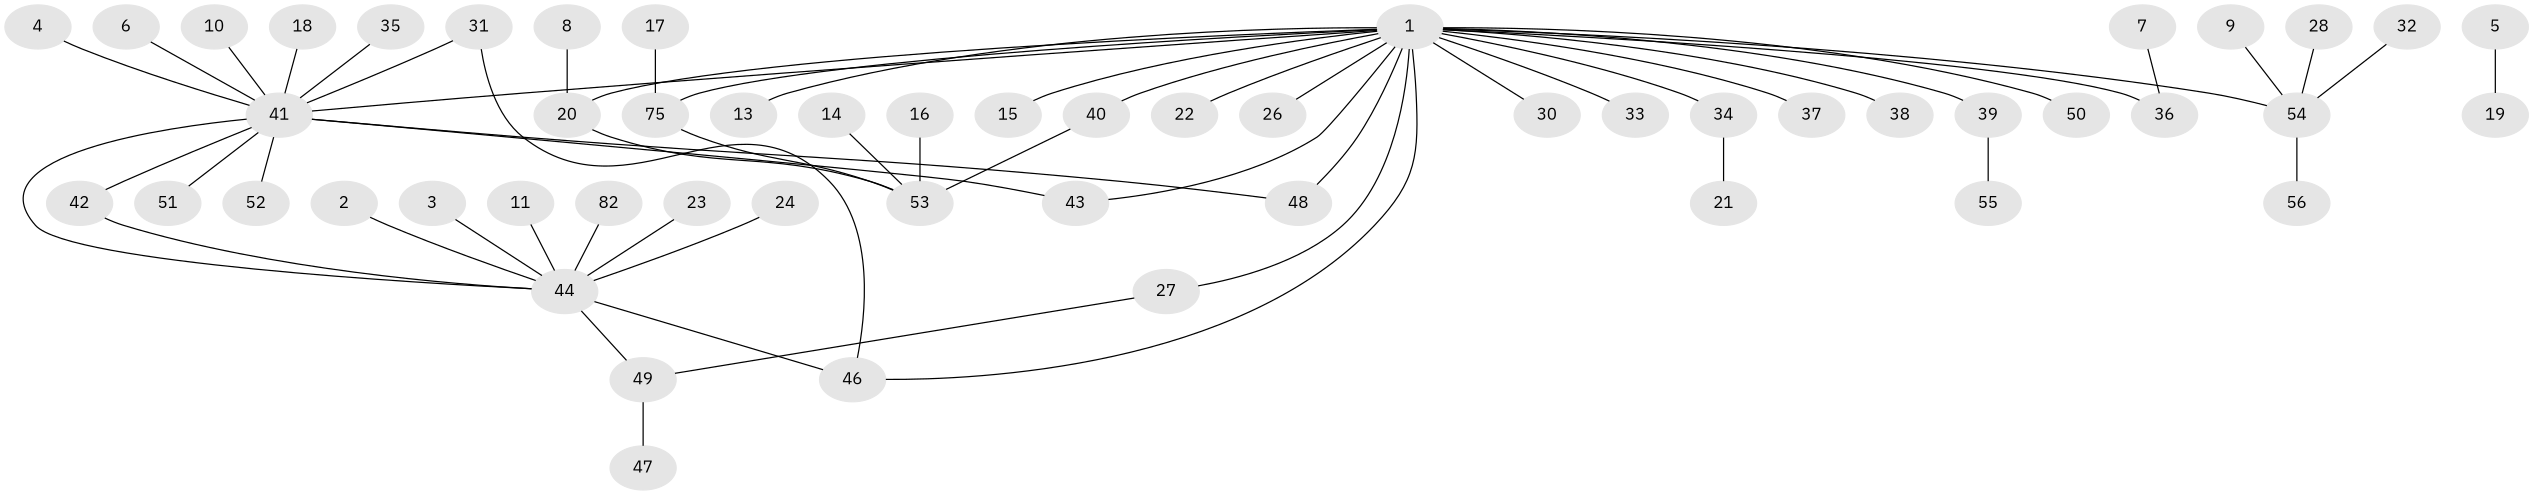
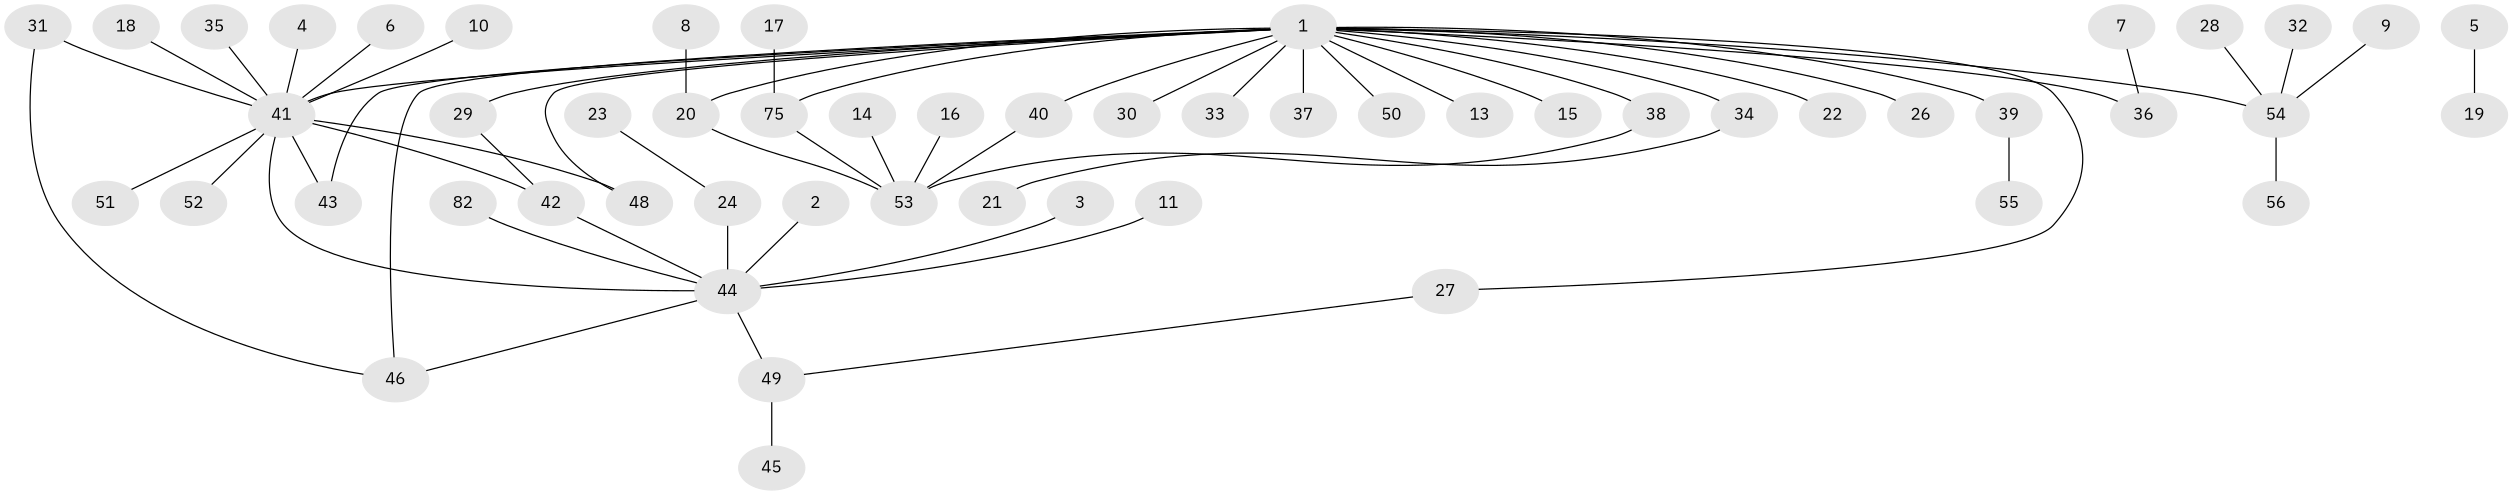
  graph {
    fontname="IBM Plex Sans"
    node [color=gray90 fontname="IBM Plex Sans" style=filled]
    edge [fontname="IBM Plex Sans" weight=1.0]
    1
    13
    15
    20
    22
    26
    27
+   29
    30
    33
    34
    36
    37
    38
    39
    40
    41
    43
    n19 [label=75]
    46
    48
    50
    54
    53
    49
    42
    21
    55
    44
    51
    52
    56
    2
    3
    4
    5
    19
    6
    7
    8
    9
    10
    11
    n44 [label=82]
    14
    16
    17
    18
    23
    24
    28
    31
    32
    35
-   47
+   47 [label=45]
    1 -- 13
    1 -- 15
    1 -- 20
    1 -- 22
    1 -- 26
    1 -- 27
+   1 -- 29
    1 -- 30
    1 -- 33
    1 -- 34
    1 -- 36
    1 -- 37
    1 -- 38
    1 -- 39
    1 -- 40
    1 -- 41 [weight=2.0]
    1 -- 43
    1 -- n19
    1 -- 46
    1 -- 48
    1 -- 50
    1 -- 54
    20 -- 53
    27 -- 49
+   29 -- 42
    34 -- 21
+   38 -- 53
    39 -- 55
    40 -- 53
    41 -- 43
    41 -- 48
    41 -- 42
    41 -- 44
    41 -- 51
    41 -- 52
    n19 -- 53
    54 -- 56
    49 -- 47
    42 -- 44
    44 -- 46
    44 -- 49
    2 -- 44
    3 -- 44
    4 -- 41
    5 -- 19
    6 -- 41
    7 -- 36
    8 -- 20
    9 -- 54
    10 -- 41
    11 -- 44
    n44 -- 44
    14 -- 53
    16 -- 53
    17 -- n19
    18 -- 41
-   23 -- 44
+   23 -- 24
    24 -- 44
    28 -- 54
    31 -- 41
    31 -- 46
    32 -- 54
    35 -- 41
  }
